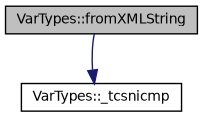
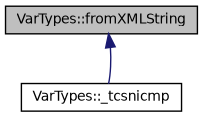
  digraph {
    rankdir=TB
    node [color=black fontname=Helvetica fontsize=10 shape=record style=filled]
    n1 [fillcolor=grey75 fontcolor=black height=0.2 label="VarTypes::fromXMLString" width=0.4]
    n2 [fillcolor=white height=0.2 label="VarTypes::_tcsnicmp" width=0.4]
-   n1 -> n2 [color=midnightblue fontname=Helvetica fontsize=10 labelfontname=Helvetica labelfontsize=10 style=solid]
+   n2 -> n1 [color=midnightblue fontname=Helvetica fontsize=10 labelfontname=Helvetica labelfontsize=10 style=solid]
  }
